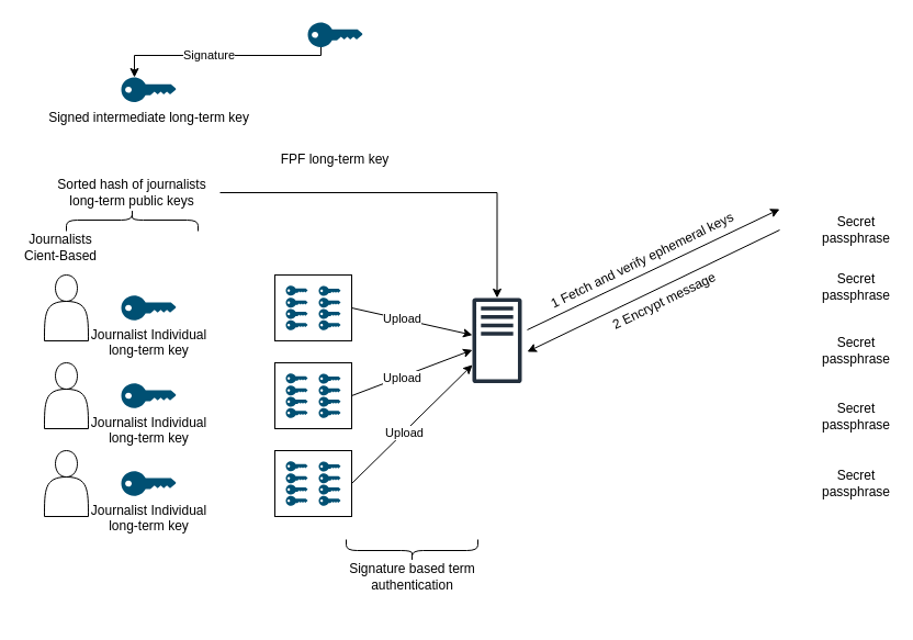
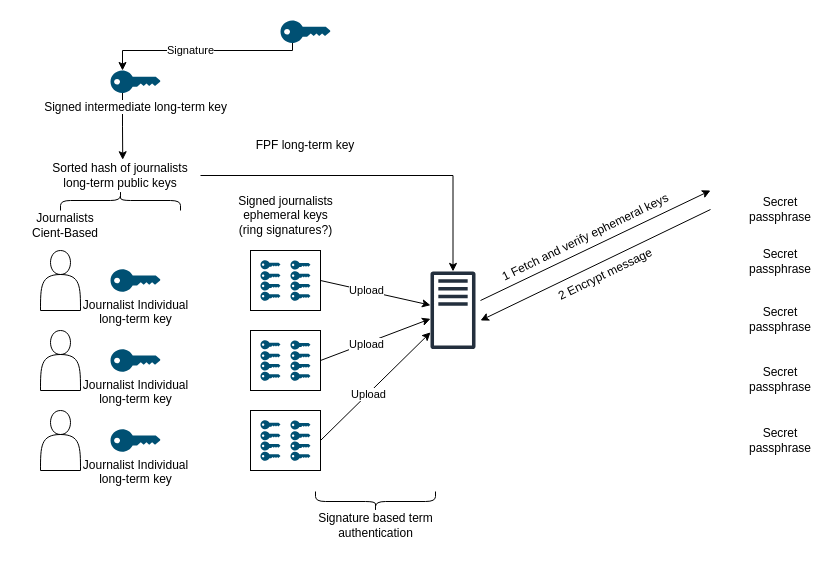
  <mxCell id="0" />
  <mxCell id="1" parent="0" />
  <mxCell id="2" value="" style="shape=actor;whiteSpace=wrap;html=1;" parent="1" vertex="1"><mxGeometry x="40" y="250" width="40" height="60" as="geometry" /></mxCell>
  <mxCell id="3" value="" style="shape=actor;whiteSpace=wrap;html=1;" parent="1" vertex="1"><mxGeometry x="40" y="410" width="40" height="60" as="geometry" /></mxCell>
  <mxCell id="4" value="" style="shape=actor;whiteSpace=wrap;html=1;" parent="1" vertex="1"><mxGeometry x="40" y="330" width="40" height="60" as="geometry" /></mxCell>
- <mxCell id="5" value="Journalists&lt;br&gt;Cient-Based" style="text;html=1;strokeColor=none;fillColor=none;align=center;verticalAlign=middle;whiteSpace=wrap;rounded=0;" parent="1" vertex="1"><mxGeometry x="10" y="210" width="90" height="30" as="geometry" /></mxCell>
+ <mxCell id="5" value="Journalists&lt;br&gt;Cient-Based" style="text;html=1;strokeColor=none;fillColor=none;align=center;verticalAlign=middle;whiteSpace=wrap;rounded=0;" parent="1" vertex="1"><mxGeometry x="20" y="210" width="90" height="30" as="geometry" /></mxCell>
  <mxCell id="6" value="&lt;div&gt;FPF long-term key&lt;/div&gt;" style="text;html=1;strokeColor=none;fillColor=none;align=center;verticalAlign=middle;whiteSpace=wrap;rounded=0;" parent="1" vertex="1"><mxGeometry x="245" y="130" width="120" height="30" as="geometry" /></mxCell>
  <mxCell id="7" style="edgeStyle=orthogonalEdgeStyle;rounded=0;orthogonalLoop=1;jettySize=auto;html=1;exitX=0.24;exitY=1;exitDx=0;exitDy=0;exitPerimeter=0;entryX=0.24;entryY=0;entryDx=0;entryDy=0;entryPerimeter=0;" parent="1" source="9" target="11" edge="1"><mxGeometry relative="1" as="geometry"><Array as="points"><mxPoint x="292" y="50" /><mxPoint x="122" y="50" /></Array></mxGeometry></mxCell>
  <mxCell id="8" value="&lt;div&gt;Signature&lt;/div&gt;" style="edgeLabel;html=1;align=center;verticalAlign=middle;resizable=0;points=[];" parent="7" vertex="1" connectable="0"><mxGeometry x="0.112" y="-1" relative="1" as="geometry"><mxPoint as="offset" /></mxGeometry></mxCell>
  <mxCell id="9" value="" style="points=[[0,0.5,0],[0.24,0,0],[0.5,0.28,0],[0.995,0.475,0],[0.5,0.72,0],[0.24,1,0]];verticalLabelPosition=bottom;sketch=0;html=1;verticalAlign=top;aspect=fixed;align=center;pointerEvents=1;shape=mxgraph.cisco19.key;fillColor=#005073;strokeColor=none;" parent="1" vertex="1"><mxGeometry x="280" y="20" width="50" height="22.5" as="geometry" /></mxCell>
+ <mxCell id="10" style="edgeStyle=orthogonalEdgeStyle;rounded=0;orthogonalLoop=1;jettySize=auto;html=1;exitX=0.24;exitY=1;exitDx=0;exitDy=0;exitPerimeter=0;entryX=0.514;entryY=-0.026;entryDx=0;entryDy=0;entryPerimeter=0;" parent="1" source="11" target="17" edge="1"><mxGeometry relative="1" as="geometry" /></mxCell>
  <mxCell id="11" value="&lt;span style=&quot;background-color: rgb(255, 255, 255);&quot;&gt;Signed intermediate long-term key&lt;/span&gt;" style="points=[[0,0.5,0],[0.24,0,0],[0.5,0.28,0],[0.995,0.475,0],[0.5,0.72,0],[0.24,1,0]];verticalLabelPosition=bottom;sketch=0;html=1;verticalAlign=top;aspect=fixed;align=center;pointerEvents=1;shape=mxgraph.cisco19.key;fillColor=#005073;strokeColor=none;" parent="1" vertex="1"><mxGeometry x="110" y="70" width="50" height="22.5" as="geometry" /></mxCell>
  <mxCell id="12" value="&lt;div&gt;Journalist Individual&lt;/div&gt;&lt;div&gt;long-term key&lt;br&gt;&lt;/div&gt;" style="points=[[0,0.5,0],[0.24,0,0],[0.5,0.28,0],[0.995,0.475,0],[0.5,0.72,0],[0.24,1,0]];verticalLabelPosition=bottom;sketch=0;html=1;verticalAlign=top;aspect=fixed;align=center;pointerEvents=1;shape=mxgraph.cisco19.key;fillColor=#005073;strokeColor=none;" parent="1" vertex="1"><mxGeometry x="110" y="268.75" width="50" height="22.5" as="geometry" /></mxCell>
  <mxCell id="13" value="&lt;div&gt;Journalist Individual&lt;/div&gt;&lt;div&gt;long-term key&lt;br&gt;&lt;/div&gt;" style="points=[[0,0.5,0],[0.24,0,0],[0.5,0.28,0],[0.995,0.475,0],[0.5,0.72,0],[0.24,1,0]];verticalLabelPosition=bottom;sketch=0;html=1;verticalAlign=top;aspect=fixed;align=center;pointerEvents=1;shape=mxgraph.cisco19.key;fillColor=#005073;strokeColor=none;" parent="1" vertex="1"><mxGeometry x="110" y="348.75" width="50" height="22.5" as="geometry" /></mxCell>
  <mxCell id="14" value="&lt;div&gt;Journalist Individual&lt;/div&gt;&lt;div&gt;long-term key&lt;br&gt;&lt;/div&gt;" style="points=[[0,0.5,0],[0.24,0,0],[0.5,0.28,0],[0.995,0.475,0],[0.5,0.72,0],[0.24,1,0]];verticalLabelPosition=bottom;sketch=0;html=1;verticalAlign=top;aspect=fixed;align=center;pointerEvents=1;shape=mxgraph.cisco19.key;fillColor=#005073;strokeColor=none;" parent="1" vertex="1"><mxGeometry x="110" y="428.75" width="50" height="22.5" as="geometry" /></mxCell>
  <mxCell id="15" value="" style="shape=curlyBracket;whiteSpace=wrap;html=1;rounded=1;flipH=1;rotation=-90;" parent="1" vertex="1"><mxGeometry x="110" y="140" width="20" height="120" as="geometry" /></mxCell>
  <mxCell id="16" style="edgeStyle=orthogonalEdgeStyle;rounded=0;orthogonalLoop=1;jettySize=auto;html=1;exitX=1;exitY=0.5;exitDx=0;exitDy=0;" parent="1" source="17" target="18" edge="1"><mxGeometry relative="1" as="geometry" /></mxCell>
  <mxCell id="17" value="Sorted hash of journalists long-term public keys" style="text;html=1;strokeColor=none;fillColor=none;align=center;verticalAlign=middle;whiteSpace=wrap;rounded=0;" parent="1" vertex="1"><mxGeometry x="40" y="160" width="160" height="30" as="geometry" /></mxCell>
  <mxCell id="18" value="" style="sketch=0;outlineConnect=0;fontColor=#232F3E;gradientColor=none;fillColor=#232F3D;strokeColor=none;dashed=0;verticalLabelPosition=bottom;verticalAlign=top;align=center;html=1;fontSize=12;fontStyle=0;aspect=fixed;pointerEvents=1;shape=mxgraph.aws4.traditional_server;labelBackgroundColor=#FFFFFF;" parent="1" vertex="1"><mxGeometry x="430" y="270.75" width="45" height="78" as="geometry" /></mxCell>
  <mxCell id="19" value="" style="points=[[0,0.5,0],[0.24,0,0],[0.5,0.28,0],[0.995,0.475,0],[0.5,0.72,0],[0.24,1,0]];verticalLabelPosition=bottom;sketch=0;html=1;verticalAlign=top;aspect=fixed;align=center;pointerEvents=1;shape=mxgraph.cisco19.key;fillColor=#005073;strokeColor=none;labelBackgroundColor=#FFFFFF;" parent="1" vertex="1"><mxGeometry x="290" y="260" width="20" height="9" as="geometry" /></mxCell>
  <mxCell id="20" value="" style="points=[[0,0.5,0],[0.24,0,0],[0.5,0.28,0],[0.995,0.475,0],[0.5,0.72,0],[0.24,1,0]];verticalLabelPosition=bottom;sketch=0;html=1;verticalAlign=top;aspect=fixed;align=center;pointerEvents=1;shape=mxgraph.cisco19.key;fillColor=#005073;strokeColor=none;labelBackgroundColor=#FFFFFF;" parent="1" vertex="1"><mxGeometry x="260" y="259.75" width="20" height="9" as="geometry" /></mxCell>
  <mxCell id="21" value="" style="points=[[0,0.5,0],[0.24,0,0],[0.5,0.28,0],[0.995,0.475,0],[0.5,0.72,0],[0.24,1,0]];verticalLabelPosition=bottom;sketch=0;html=1;verticalAlign=top;aspect=fixed;align=center;pointerEvents=1;shape=mxgraph.cisco19.key;fillColor=#005073;strokeColor=none;labelBackgroundColor=#FFFFFF;" parent="1" vertex="1"><mxGeometry x="260" y="270.75" width="20" height="9" as="geometry" /></mxCell>
  <mxCell id="22" value="" style="points=[[0,0.5,0],[0.24,0,0],[0.5,0.28,0],[0.995,0.475,0],[0.5,0.72,0],[0.24,1,0]];verticalLabelPosition=bottom;sketch=0;html=1;verticalAlign=top;aspect=fixed;align=center;pointerEvents=1;shape=mxgraph.cisco19.key;fillColor=#005073;strokeColor=none;labelBackgroundColor=#FFFFFF;" parent="1" vertex="1"><mxGeometry x="290" y="270.75" width="20" height="9" as="geometry" /></mxCell>
  <mxCell id="23" value="" style="points=[[0,0.5,0],[0.24,0,0],[0.5,0.28,0],[0.995,0.475,0],[0.5,0.72,0],[0.24,1,0]];verticalLabelPosition=bottom;sketch=0;html=1;verticalAlign=top;aspect=fixed;align=center;pointerEvents=1;shape=mxgraph.cisco19.key;fillColor=#005073;strokeColor=none;labelBackgroundColor=#FFFFFF;" parent="1" vertex="1"><mxGeometry x="260" y="281" width="20" height="9" as="geometry" /></mxCell>
  <mxCell id="24" value="" style="points=[[0,0.5,0],[0.24,0,0],[0.5,0.28,0],[0.995,0.475,0],[0.5,0.72,0],[0.24,1,0]];verticalLabelPosition=bottom;sketch=0;html=1;verticalAlign=top;aspect=fixed;align=center;pointerEvents=1;shape=mxgraph.cisco19.key;fillColor=#005073;strokeColor=none;labelBackgroundColor=#FFFFFF;" parent="1" vertex="1"><mxGeometry x="290" y="281" width="20" height="9" as="geometry" /></mxCell>
  <mxCell id="25" value="" style="points=[[0,0.5,0],[0.24,0,0],[0.5,0.28,0],[0.995,0.475,0],[0.5,0.72,0],[0.24,1,0]];verticalLabelPosition=bottom;sketch=0;html=1;verticalAlign=top;aspect=fixed;align=center;pointerEvents=1;shape=mxgraph.cisco19.key;fillColor=#005073;strokeColor=none;labelBackgroundColor=#FFFFFF;" parent="1" vertex="1"><mxGeometry x="260" y="291.25" width="20" height="9" as="geometry" /></mxCell>
  <mxCell id="26" value="" style="points=[[0,0.5,0],[0.24,0,0],[0.5,0.28,0],[0.995,0.475,0],[0.5,0.72,0],[0.24,1,0]];verticalLabelPosition=bottom;sketch=0;html=1;verticalAlign=top;aspect=fixed;align=center;pointerEvents=1;shape=mxgraph.cisco19.key;fillColor=#005073;strokeColor=none;labelBackgroundColor=#FFFFFF;" parent="1" vertex="1"><mxGeometry x="290" y="291.25" width="20" height="9" as="geometry" /></mxCell>
  <mxCell id="27" value="" style="rounded=0;whiteSpace=wrap;html=1;labelBackgroundColor=#FFFFFF;fillColor=none;" parent="1" vertex="1"><mxGeometry x="250" y="250" width="70" height="60" as="geometry" /></mxCell>
  <mxCell id="28" value="" style="points=[[0,0.5,0],[0.24,0,0],[0.5,0.28,0],[0.995,0.475,0],[0.5,0.72,0],[0.24,1,0]];verticalLabelPosition=bottom;sketch=0;html=1;verticalAlign=top;aspect=fixed;align=center;pointerEvents=1;shape=mxgraph.cisco19.key;fillColor=#005073;strokeColor=none;labelBackgroundColor=#FFFFFF;" parent="1" vertex="1"><mxGeometry x="290" y="340" width="20" height="9" as="geometry" /></mxCell>
  <mxCell id="29" value="" style="points=[[0,0.5,0],[0.24,0,0],[0.5,0.28,0],[0.995,0.475,0],[0.5,0.72,0],[0.24,1,0]];verticalLabelPosition=bottom;sketch=0;html=1;verticalAlign=top;aspect=fixed;align=center;pointerEvents=1;shape=mxgraph.cisco19.key;fillColor=#005073;strokeColor=none;labelBackgroundColor=#FFFFFF;" parent="1" vertex="1"><mxGeometry x="260" y="339.75" width="20" height="9" as="geometry" /></mxCell>
  <mxCell id="30" value="" style="points=[[0,0.5,0],[0.24,0,0],[0.5,0.28,0],[0.995,0.475,0],[0.5,0.72,0],[0.24,1,0]];verticalLabelPosition=bottom;sketch=0;html=1;verticalAlign=top;aspect=fixed;align=center;pointerEvents=1;shape=mxgraph.cisco19.key;fillColor=#005073;strokeColor=none;labelBackgroundColor=#FFFFFF;" parent="1" vertex="1"><mxGeometry x="260" y="350.75" width="20" height="9" as="geometry" /></mxCell>
  <mxCell id="31" value="" style="points=[[0,0.5,0],[0.24,0,0],[0.5,0.28,0],[0.995,0.475,0],[0.5,0.72,0],[0.24,1,0]];verticalLabelPosition=bottom;sketch=0;html=1;verticalAlign=top;aspect=fixed;align=center;pointerEvents=1;shape=mxgraph.cisco19.key;fillColor=#005073;strokeColor=none;labelBackgroundColor=#FFFFFF;" parent="1" vertex="1"><mxGeometry x="290" y="350.75" width="20" height="9" as="geometry" /></mxCell>
  <mxCell id="32" value="" style="points=[[0,0.5,0],[0.24,0,0],[0.5,0.28,0],[0.995,0.475,0],[0.5,0.72,0],[0.24,1,0]];verticalLabelPosition=bottom;sketch=0;html=1;verticalAlign=top;aspect=fixed;align=center;pointerEvents=1;shape=mxgraph.cisco19.key;fillColor=#005073;strokeColor=none;labelBackgroundColor=#FFFFFF;" parent="1" vertex="1"><mxGeometry x="260" y="361" width="20" height="9" as="geometry" /></mxCell>
  <mxCell id="33" value="" style="points=[[0,0.5,0],[0.24,0,0],[0.5,0.28,0],[0.995,0.475,0],[0.5,0.72,0],[0.24,1,0]];verticalLabelPosition=bottom;sketch=0;html=1;verticalAlign=top;aspect=fixed;align=center;pointerEvents=1;shape=mxgraph.cisco19.key;fillColor=#005073;strokeColor=none;labelBackgroundColor=#FFFFFF;" parent="1" vertex="1"><mxGeometry x="290" y="361" width="20" height="9" as="geometry" /></mxCell>
  <mxCell id="34" value="" style="points=[[0,0.5,0],[0.24,0,0],[0.5,0.28,0],[0.995,0.475,0],[0.5,0.72,0],[0.24,1,0]];verticalLabelPosition=bottom;sketch=0;html=1;verticalAlign=top;aspect=fixed;align=center;pointerEvents=1;shape=mxgraph.cisco19.key;fillColor=#005073;strokeColor=none;labelBackgroundColor=#FFFFFF;" parent="1" vertex="1"><mxGeometry x="260" y="371.25" width="20" height="9" as="geometry" /></mxCell>
  <mxCell id="35" value="" style="points=[[0,0.5,0],[0.24,0,0],[0.5,0.28,0],[0.995,0.475,0],[0.5,0.72,0],[0.24,1,0]];verticalLabelPosition=bottom;sketch=0;html=1;verticalAlign=top;aspect=fixed;align=center;pointerEvents=1;shape=mxgraph.cisco19.key;fillColor=#005073;strokeColor=none;labelBackgroundColor=#FFFFFF;" parent="1" vertex="1"><mxGeometry x="290" y="371.25" width="20" height="9" as="geometry" /></mxCell>
  <mxCell id="36" value="" style="rounded=0;whiteSpace=wrap;html=1;labelBackgroundColor=#FFFFFF;fillColor=none;" parent="1" vertex="1"><mxGeometry x="250" y="330" width="70" height="60" as="geometry" /></mxCell>
  <mxCell id="37" value="" style="points=[[0,0.5,0],[0.24,0,0],[0.5,0.28,0],[0.995,0.475,0],[0.5,0.72,0],[0.24,1,0]];verticalLabelPosition=bottom;sketch=0;html=1;verticalAlign=top;aspect=fixed;align=center;pointerEvents=1;shape=mxgraph.cisco19.key;fillColor=#005073;strokeColor=none;labelBackgroundColor=#FFFFFF;" parent="1" vertex="1"><mxGeometry x="290" y="420" width="20" height="9" as="geometry" /></mxCell>
  <mxCell id="38" value="" style="points=[[0,0.5,0],[0.24,0,0],[0.5,0.28,0],[0.995,0.475,0],[0.5,0.72,0],[0.24,1,0]];verticalLabelPosition=bottom;sketch=0;html=1;verticalAlign=top;aspect=fixed;align=center;pointerEvents=1;shape=mxgraph.cisco19.key;fillColor=#005073;strokeColor=none;labelBackgroundColor=#FFFFFF;" parent="1" vertex="1"><mxGeometry x="260" y="419.75" width="20" height="9" as="geometry" /></mxCell>
  <mxCell id="39" value="" style="points=[[0,0.5,0],[0.24,0,0],[0.5,0.28,0],[0.995,0.475,0],[0.5,0.72,0],[0.24,1,0]];verticalLabelPosition=bottom;sketch=0;html=1;verticalAlign=top;aspect=fixed;align=center;pointerEvents=1;shape=mxgraph.cisco19.key;fillColor=#005073;strokeColor=none;labelBackgroundColor=#FFFFFF;" parent="1" vertex="1"><mxGeometry x="260" y="430.75" width="20" height="9" as="geometry" /></mxCell>
  <mxCell id="40" value="" style="points=[[0,0.5,0],[0.24,0,0],[0.5,0.28,0],[0.995,0.475,0],[0.5,0.72,0],[0.24,1,0]];verticalLabelPosition=bottom;sketch=0;html=1;verticalAlign=top;aspect=fixed;align=center;pointerEvents=1;shape=mxgraph.cisco19.key;fillColor=#005073;strokeColor=none;labelBackgroundColor=#FFFFFF;" parent="1" vertex="1"><mxGeometry x="290" y="430.75" width="20" height="9" as="geometry" /></mxCell>
  <mxCell id="41" value="" style="points=[[0,0.5,0],[0.24,0,0],[0.5,0.28,0],[0.995,0.475,0],[0.5,0.72,0],[0.24,1,0]];verticalLabelPosition=bottom;sketch=0;html=1;verticalAlign=top;aspect=fixed;align=center;pointerEvents=1;shape=mxgraph.cisco19.key;fillColor=#005073;strokeColor=none;labelBackgroundColor=#FFFFFF;" parent="1" vertex="1"><mxGeometry x="260" y="441" width="20" height="9" as="geometry" /></mxCell>
  <mxCell id="42" value="" style="points=[[0,0.5,0],[0.24,0,0],[0.5,0.28,0],[0.995,0.475,0],[0.5,0.72,0],[0.24,1,0]];verticalLabelPosition=bottom;sketch=0;html=1;verticalAlign=top;aspect=fixed;align=center;pointerEvents=1;shape=mxgraph.cisco19.key;fillColor=#005073;strokeColor=none;labelBackgroundColor=#FFFFFF;" parent="1" vertex="1"><mxGeometry x="290" y="441" width="20" height="9" as="geometry" /></mxCell>
  <mxCell id="43" value="" style="points=[[0,0.5,0],[0.24,0,0],[0.5,0.28,0],[0.995,0.475,0],[0.5,0.72,0],[0.24,1,0]];verticalLabelPosition=bottom;sketch=0;html=1;verticalAlign=top;aspect=fixed;align=center;pointerEvents=1;shape=mxgraph.cisco19.key;fillColor=#005073;strokeColor=none;labelBackgroundColor=#FFFFFF;" parent="1" vertex="1"><mxGeometry x="260" y="451.25" width="20" height="9" as="geometry" /></mxCell>
  <mxCell id="44" value="" style="points=[[0,0.5,0],[0.24,0,0],[0.5,0.28,0],[0.995,0.475,0],[0.5,0.72,0],[0.24,1,0]];verticalLabelPosition=bottom;sketch=0;html=1;verticalAlign=top;aspect=fixed;align=center;pointerEvents=1;shape=mxgraph.cisco19.key;fillColor=#005073;strokeColor=none;labelBackgroundColor=#FFFFFF;" parent="1" vertex="1"><mxGeometry x="290" y="451.25" width="20" height="9" as="geometry" /></mxCell>
  <mxCell id="45" value="" style="rounded=0;whiteSpace=wrap;html=1;labelBackgroundColor=#FFFFFF;fillColor=none;" parent="1" vertex="1"><mxGeometry x="250" y="410" width="70" height="60" as="geometry" /></mxCell>
  <mxCell id="46" value="" style="endArrow=classic;html=1;rounded=0;exitX=1;exitY=0.5;exitDx=0;exitDy=0;" parent="1" source="27" target="18" edge="1"><mxGeometry width="50" height="50" relative="1" as="geometry"><mxPoint x="220" y="270" as="sourcePoint" /><mxPoint x="270" y="220" as="targetPoint" /></mxGeometry></mxCell>
  <mxCell id="47" value="&lt;div&gt;Upload&lt;/div&gt;" style="edgeLabel;html=1;align=center;verticalAlign=middle;resizable=0;points=[];" parent="46" vertex="1" connectable="0"><mxGeometry x="-0.273" relative="1" as="geometry"><mxPoint x="5" y="1" as="offset" /></mxGeometry></mxCell>
  <mxCell id="48" value="" style="endArrow=classic;html=1;rounded=0;exitX=1;exitY=0.5;exitDx=0;exitDy=0;" parent="1" source="36" target="18" edge="1"><mxGeometry width="50" height="50" relative="1" as="geometry"><mxPoint x="220" y="340" as="sourcePoint" /><mxPoint x="270" y="290" as="targetPoint" /></mxGeometry></mxCell>
  <mxCell id="49" value="Upload" style="edgeLabel;html=1;align=center;verticalAlign=middle;resizable=0;points=[];" parent="48" vertex="1" connectable="0"><mxGeometry x="-0.417" y="-1" relative="1" as="geometry"><mxPoint x="13" y="-5" as="offset" /></mxGeometry></mxCell>
  <mxCell id="50" value="" style="endArrow=classic;html=1;rounded=0;exitX=1;exitY=0.5;exitDx=0;exitDy=0;" parent="1" source="45" target="18" edge="1"><mxGeometry width="50" height="50" relative="1" as="geometry"><mxPoint x="220" y="410" as="sourcePoint" /><mxPoint x="270" y="360" as="targetPoint" /></mxGeometry></mxCell>
  <mxCell id="51" value="Upload" style="edgeLabel;html=1;align=center;verticalAlign=middle;resizable=0;points=[];" parent="50" vertex="1" connectable="0"><mxGeometry x="-0.132" relative="1" as="geometry"><mxPoint as="offset" /></mxGeometry></mxCell>
+ <mxCell id="52" value="Signed journalists ephemeral keys&lt;br&gt;(ring signatures?)" style="text;html=1;strokeColor=none;fillColor=none;align=center;verticalAlign=middle;whiteSpace=wrap;rounded=0;labelBackgroundColor=#FFFFFF;" parent="1" vertex="1"><mxGeometry x="227.5" y="200" width="115" height="30" as="geometry" /></mxCell>
  <mxCell id="53" value="" style="shape=image;html=1;verticalAlign=top;verticalLabelPosition=bottom;labelBackgroundColor=#ffffff;imageAspect=0;aspect=fixed;image=https://cdn2.iconfinder.com/data/icons/font-awesome/1792/user-secret-128.png;fillColor=none;" parent="1" vertex="1"><mxGeometry x="710" y="190" width="38" height="38" as="geometry" /></mxCell>
  <mxCell id="54" value="" style="shape=image;html=1;verticalAlign=top;verticalLabelPosition=bottom;labelBackgroundColor=#ffffff;imageAspect=0;aspect=fixed;image=https://cdn2.iconfinder.com/data/icons/font-awesome/1792/user-secret-128.png;fillColor=none;" parent="1" vertex="1"><mxGeometry x="710" y="241.75" width="38" height="38" as="geometry" /></mxCell>
  <mxCell id="55" value="" style="shape=image;html=1;verticalAlign=top;verticalLabelPosition=bottom;labelBackgroundColor=#ffffff;imageAspect=0;aspect=fixed;image=https://cdn2.iconfinder.com/data/icons/font-awesome/1792/user-secret-128.png;fillColor=none;" parent="1" vertex="1"><mxGeometry x="710" y="300.25" width="38" height="38" as="geometry" /></mxCell>
  <mxCell id="56" value="" style="shape=image;html=1;verticalAlign=top;verticalLabelPosition=bottom;labelBackgroundColor=#ffffff;imageAspect=0;aspect=fixed;image=https://cdn2.iconfinder.com/data/icons/font-awesome/1792/user-secret-128.png;fillColor=none;" parent="1" vertex="1"><mxGeometry x="710" y="419.75" width="38" height="38" as="geometry" /></mxCell>
  <mxCell id="57" value="" style="shape=image;html=1;verticalAlign=top;verticalLabelPosition=bottom;labelBackgroundColor=#ffffff;imageAspect=0;aspect=fixed;image=https://cdn2.iconfinder.com/data/icons/font-awesome/1792/user-secret-128.png;fillColor=none;" parent="1" vertex="1"><mxGeometry x="710" y="359.75" width="38" height="38" as="geometry" /></mxCell>
  <mxCell id="58" value="" style="endArrow=classic;html=1;rounded=0;entryX=0;entryY=0;entryDx=0;entryDy=0;labelPosition=center;verticalLabelPosition=top;align=center;verticalAlign=bottom;" parent="1" target="53" edge="1"><mxGeometry width="50" height="50" relative="1" as="geometry"><mxPoint x="480" y="300" as="sourcePoint" /><mxPoint x="260" y="260" as="targetPoint" /></mxGeometry></mxCell>
  <mxCell id="59" value="" style="endArrow=classic;html=1;rounded=0;exitX=0;exitY=0.5;exitDx=0;exitDy=0;" parent="1" source="53" edge="1"><mxGeometry width="50" height="50" relative="1" as="geometry"><mxPoint x="320" y="310" as="sourcePoint" /><mxPoint x="480" y="320" as="targetPoint" /></mxGeometry></mxCell>
  <mxCell id="60" value="1 Fetch and verify ephemeral keys" style="text;html=1;strokeColor=none;fillColor=none;align=center;verticalAlign=middle;whiteSpace=wrap;rounded=0;labelBackgroundColor=#FFFFFF;rotation=334;" parent="1" vertex="1"><mxGeometry x="490" y="231.75" width="190" height="10" as="geometry" /></mxCell>
  <mxCell id="61" value="2 Encrypt message" style="text;html=1;strokeColor=none;fillColor=none;align=center;verticalAlign=middle;whiteSpace=wrap;rounded=0;labelBackgroundColor=#FFFFFF;rotation=334;" parent="1" vertex="1"><mxGeometry x="510" y="268.75" width="190" height="10" as="geometry" /></mxCell>
  <mxCell id="62" value="" style="shape=curlyBracket;whiteSpace=wrap;html=1;rounded=1;flipH=1;rotation=-90;direction=west;" parent="1" vertex="1"><mxGeometry x="365" y="441" width="20" height="120" as="geometry" /></mxCell>
  <mxCell id="63" value="Signature based term authentication" style="text;html=1;strokeColor=none;fillColor=none;align=center;verticalAlign=middle;whiteSpace=wrap;rounded=0;labelBackgroundColor=#FFFFFF;" parent="1" vertex="1"><mxGeometry x="312.5" y="510" width="125" height="30" as="geometry" /></mxCell>
  <mxCell id="64" value="Secret passphrase" style="text;html=1;strokeColor=none;fillColor=none;align=center;verticalAlign=middle;whiteSpace=wrap;rounded=0;labelBackgroundColor=none;fontSize=12;" parent="1" vertex="1"><mxGeometry x="750" y="194" width="60" height="30" as="geometry" /></mxCell>
  <mxCell id="65" value="Secret passphrase" style="text;html=1;strokeColor=none;fillColor=none;align=center;verticalAlign=middle;whiteSpace=wrap;rounded=0;labelBackgroundColor=none;fontSize=12;" parent="1" vertex="1"><mxGeometry x="750" y="245.75" width="60" height="30" as="geometry" /></mxCell>
  <mxCell id="66" value="Secret passphrase" style="text;html=1;strokeColor=none;fillColor=none;align=center;verticalAlign=middle;whiteSpace=wrap;rounded=0;labelBackgroundColor=none;fontSize=12;" parent="1" vertex="1"><mxGeometry x="750" y="304.25" width="60" height="30" as="geometry" /></mxCell>
  <mxCell id="67" value="Secret passphrase" style="text;html=1;strokeColor=none;fillColor=none;align=center;verticalAlign=middle;whiteSpace=wrap;rounded=0;labelBackgroundColor=none;fontSize=12;" parent="1" vertex="1"><mxGeometry x="750" y="363.75" width="60" height="30" as="geometry" /></mxCell>
  <mxCell id="68" value="Secret passphrase" style="text;html=1;strokeColor=none;fillColor=none;align=center;verticalAlign=middle;whiteSpace=wrap;rounded=0;labelBackgroundColor=none;fontSize=12;" parent="1" vertex="1"><mxGeometry x="750" y="425" width="60" height="30" as="geometry" /></mxCell>
